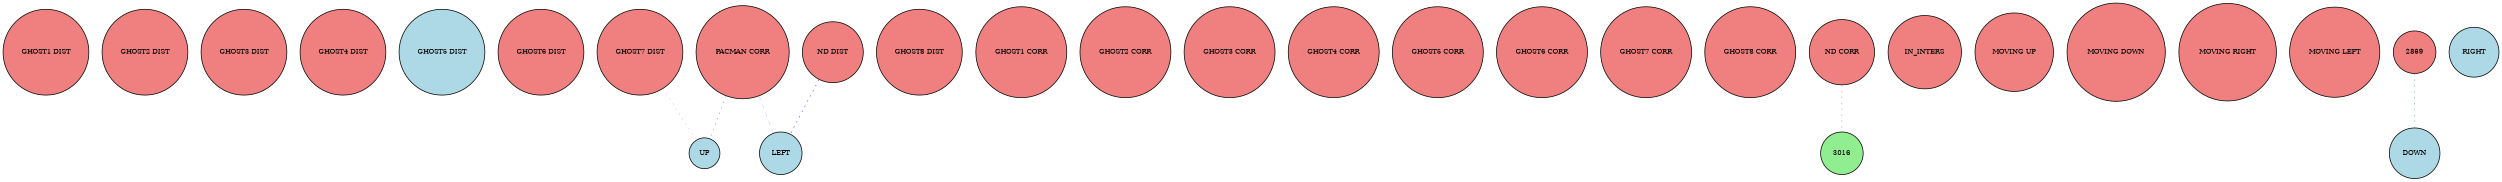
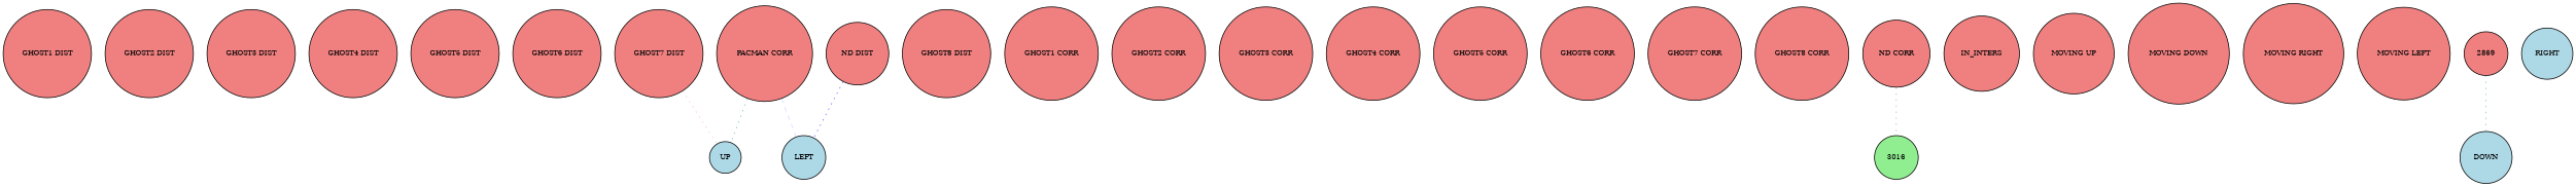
  digraph {
    node [bgcolor=black fillcolor=lightcoral fontsize=9 shape=circle style=filled]
    edge [arrowhead=none color=teal style=dotted]
    "GHOST1 DIST" [height=0.2 width=0.2]
    "GHOST2 DIST" [height=0.2 width=0.2]
    "GHOST3 DIST" [height=0.2 width=0.2]
    "GHOST4 DIST" [height=0.2 width=0.2]
-   "GHOST5 DIST" [fillcolor=lightblue height=0.2 width=0.2]
+   "GHOST5 DIST" [height=0.2 width=0.2]
    "GHOST6 DIST" [height=0.2 width=0.2]
    "GHOST7 DIST" [height=0.2 width=0.2]
    UP [fillcolor=lightblue height=0.2 width=0.2]
    "GHOST8 DIST" [height=0.2 width=0.2]
    "GHOST1 CORR" [height=0.2 width=0.2]
    "GHOST2 CORR" [height=0.2 width=0.2]
    "GHOST3 CORR" [height=0.2 width=0.2]
    "GHOST4 CORR" [height=0.2 width=0.2]
    "GHOST5 CORR" [height=0.2 width=0.2]
    "GHOST6 CORR" [height=0.2 width=0.2]
    "GHOST7 CORR" [height=0.2 width=0.2]
    "GHOST8 CORR" [height=0.2 width=0.2]
    "PACMAN CORR" [height=0.2 width=0.2]
    LEFT [fillcolor=lightblue height=0.2 width=0.2]
    "ND DIST" [height=0.2 width=0.2]
    "ND CORR" [height=0.2 width=0.2]
    3016 [fillcolor=lightgreen height=0.2 width=0.2]
    IN_INTERS [height=0.2 width=0.2]
    "MOVING UP" [height=0.2 width=0.2]
    "MOVING DOWN" [height=0.2 width=0.2]
    "MOVING RIGHT" [height=0.2 width=0.2]
    "MOVING LEFT" [height=0.2 width=0.2]
    DOWN [fillcolor=lightblue height=0.2 width=0.2]
    RIGHT [fillcolor=lightblue height=0.2 width=0.2]
    2869 [height=0.2 width=0.2]
    "GHOST7 DIST" -> UP [color=deeppink penwidth=0.2827975378157148]
    "PACMAN CORR" -> UP [penwidth=0.5011325067342274]
    "PACMAN CORR" -> LEFT [color=blue penwidth=0.14831109868467235 style=dashed]
    "ND DIST" -> LEFT [color=blue penwidth=0.5787486277989867]
    "ND CORR" -> 3016 [color=gray40 penwidth=0.45067444954801694]
    2869 -> DOWN [penwidth=0.4739153981502503]
  }
